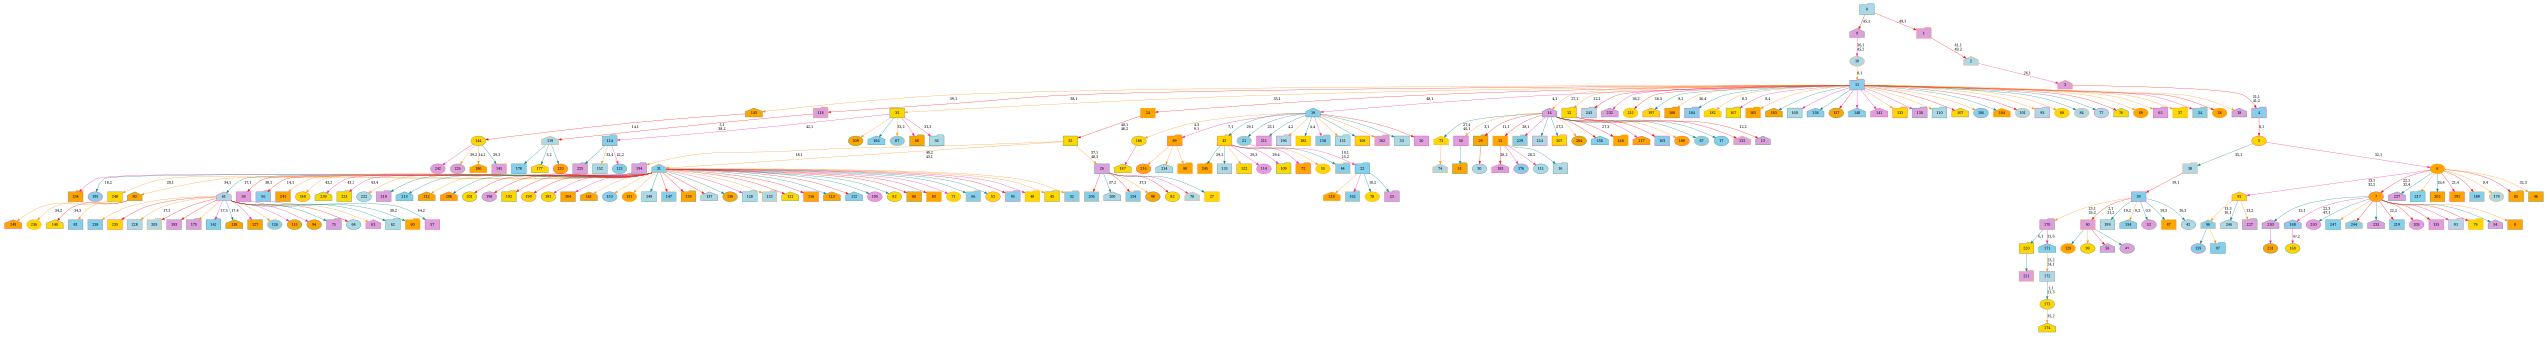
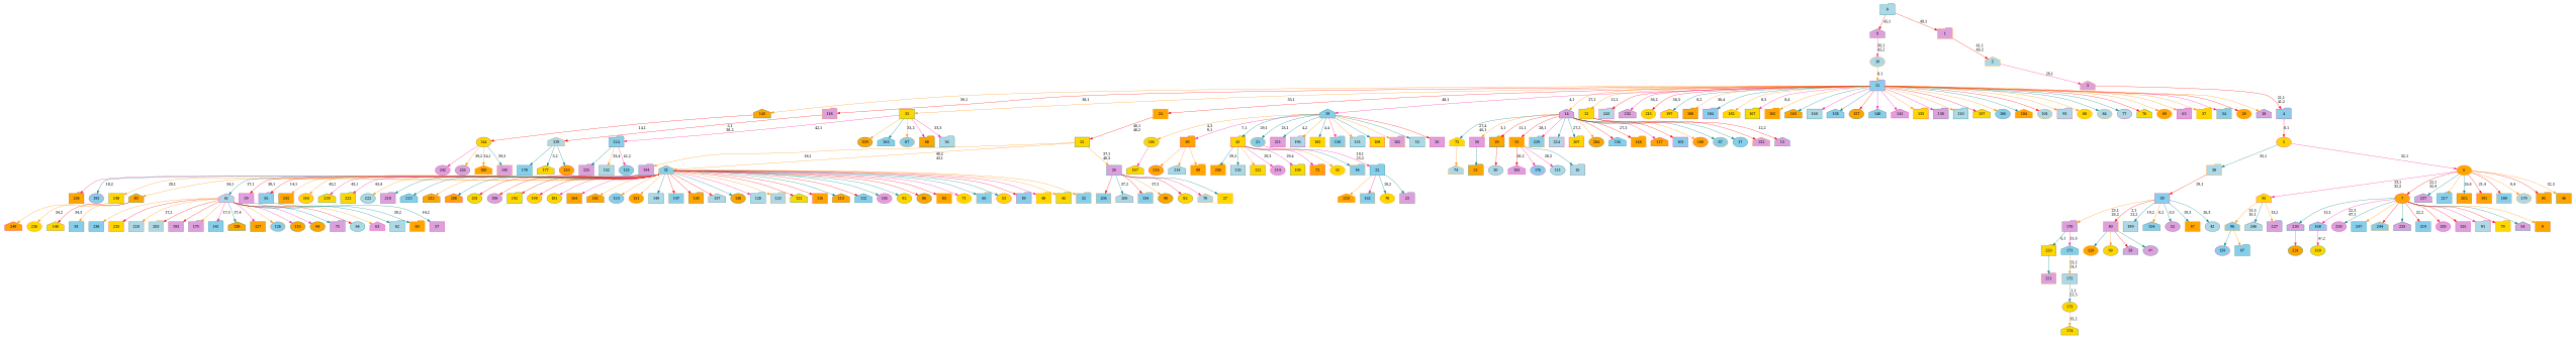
  digraph {
    fontname="Noto Serif"
    node [color=teal fillcolor=orange fontname="Noto Serif" shape=folder style=filled]
    edge [color=darkorange fontname="Noto Serif"]
    248 [color=gray40 fillcolor=gold shape=box]
    249 [color=deeppink shape=house]
    230 [fillcolor=plum shape=house]
    231 [shape=ellipse]
    220 [color=gray40 fillcolor=gold]
    221 [color=darkorange fillcolor=plum]
    194 [fillcolor=plum]
    234 [color=gray40]
    195 [color=deeppink fillcolor=skyblue shape=ellipse]
    186 [color=gray40 fillcolor=gold shape=ellipse]
    187 [color=gray40 fillcolor=gold shape=house]
    173 [color=gray40 fillcolor=gold shape=ellipse]
    174 [fillcolor=gold shape=house]
    172 [color=gray40 fillcolor=lightblue shape=box]
    171 [fillcolor=skyblue shape=house]
    170 [color=gray40 fillcolor=plum]
    168 [color=deeppink fillcolor=skyblue shape=house]
    169 [fillcolor=gold shape=ellipse]
    144 [color=gray40 fillcolor=gold shape=ellipse]
    242 [color=deeppink fillcolor=plum shape=ellipse]
    226 [color=gray40 fillcolor=plum shape=ellipse]
    180 [color=darkorange shape=house]
    145 [color=darkorange fillcolor=plum shape=box]
    143 [shape=house]
    124 [color=gray40 fillcolor=skyblue]
    225 [color=gray40 fillcolor=plum]
    152 [color=gray40 fillcolor=lightblue shape=box]
    125 [color=gray40 fillcolor=skyblue shape=ellipse]
    119 [color=darkorange fillcolor=lightblue shape=house]
    178 [fillcolor=skyblue shape=box]
    177 [color=gray40 fillcolor=gold shape=house]
    120 [color=deeppink shape=ellipse]
    118 [color=darkorange fillcolor=plum]
    96 [color=darkorange fillcolor=skyblue shape=house]
    159 [color=deeppink fillcolor=skyblue shape=ellipse]
    97 [fillcolor=skyblue]
    95 [color=deeppink fillcolor=gold shape=house]
    246 [color=gray40 fillcolor=lightblue shape=house]
    227 [fillcolor=plum]
    89 [color=deeppink]
    216 [color=deeppink shape=ellipse]
    214 [fillcolor=lightblue shape=house]
    90 [color=darkorange]
    80 [shape=house]
    236 [color=darkorange fillcolor=gold shape=ellipse]
    140 [color=gray40 fillcolor=gold shape=house]
    81 [color=gray40 fillcolor=skyblue shape=box]
    73 [color=darkorange fillcolor=gold shape=house]
    74 [color=darkorange fillcolor=lightblue shape=house]
    61 [color=deeppink fillcolor=lightblue shape=house]
    238 [color=gray40 fillcolor=skyblue shape=box]
    235 [color=deeppink fillcolor=gold shape=box]
    228 [color=gray40 fillcolor=lightblue shape=box]
    203 [color=darkorange fillcolor=lightblue]
    193 [color=gray40 fillcolor=plum shape=box]
    175 [color=gray40 fillcolor=plum]
    142 [fillcolor=skyblue]
    138 [shape=house]
    127 [shape=box]
    126 [color=darkorange fillcolor=skyblue shape=ellipse]
    115 [shape=ellipse]
    94 [shape=ellipse]
    75 [fillcolor=plum]
    64 [fillcolor=lightblue shape=ellipse]
    63 [color=deeppink fillcolor=plum shape=house]
    62 [fillcolor=lightblue]
    59 [color=deeppink fillcolor=plum shape=box]
    60 [color=darkorange]
    56 [color=deeppink fillcolor=skyblue]
    57 [color=deeppink fillcolor=plum shape=box]
    50 [color=deeppink fillcolor=plum shape=box]
    51
    43 [color=deeppink fillcolor=gold]
    245 [color=darkorange]
    135 [color=gray40 fillcolor=lightblue shape=box]
    122 [color=gray40 fillcolor=gold shape=box]
    114 [color=deeppink fillcolor=plum shape=ellipse]
    109 [fillcolor=gold]
    72 [color=deeppink]
    55 [color=darkorange fillcolor=gold shape=ellipse]
    44 [color=darkorange fillcolor=skyblue]
    40 [color=darkorange fillcolor=plum shape=box]
    129 [color=darkorange shape=ellipse]
    99 [color=gray40 fillcolor=gold shape=ellipse]
    58 [fillcolor=plum shape=house]
    41 [fillcolor=plum shape=ellipse]
    39 [color=deeppink fillcolor=skyblue shape=box]
    199 [color=gray40 fillcolor=lightblue shape=box]
    154 [color=gray40 fillcolor=skyblue shape=house]
    52 [color=gray40 fillcolor=plum shape=ellipse]
    47 [color=darkorange shape=box]
    42 [color=gray40 fillcolor=lightblue shape=ellipse]
    38 [color=darkorange fillcolor=lightblue]
    35 [fillcolor=gold shape=box]
    209 [shape=ellipse]
    166 [fillcolor=skyblue shape=house]
    87 [color=darkorange fillcolor=skyblue shape=ellipse]
    68
    36 [fillcolor=lightblue]
    31 [color=darkorange fillcolor=skyblue shape=house]
    241 [color=gray40 shape=box]
    240 [color=deeppink fillcolor=gold shape=ellipse]
    239 [fillcolor=gold shape=house]
    223 [fillcolor=gold]
    222 [fillcolor=lightblue shape=ellipse]
    218 [color=gray40 fillcolor=plum]
    213 [fillcolor=skyblue shape=house]
    212 [color=gray40 shape=house]
    208 [color=deeppink shape=house]
    201 [fillcolor=gold shape=ellipse]
    198 [color=gray40 fillcolor=plum shape=ellipse]
    192 [fillcolor=gold]
    190 [color=deeppink fillcolor=gold shape=ellipse]
    181 [color=gray40 fillcolor=gold shape=ellipse]
    164 [color=gray40 shape=box]
    161 [color=gray40 shape=house]
    153 [color=gray40 fillcolor=skyblue shape=ellipse]
    151 [color=darkorange shape=ellipse]
    149 [fillcolor=lightblue shape=box]
    147 [color=darkorange fillcolor=skyblue shape=box]
    139 [color=gray40]
    137 [color=gray40 fillcolor=lightblue shape=house]
    136 [shape=ellipse]
    128 [fillcolor=lightblue]
    123 [color=darkorange fillcolor=lightblue]
    121 [fillcolor=gold shape=house]
    116 [color=deeppink shape=box]
    113 [color=gray40 shape=house]
    112 [fillcolor=skyblue shape=house]
    105 [color=deeppink fillcolor=plum shape=ellipse]
    92 [color=gray40 fillcolor=gold shape=ellipse]
-   86 [shape=box]
+   86 [shape=ellipse]
    83 [color=darkorange shape=box]
    71 [color=darkorange fillcolor=gold shape=ellipse]
    66 [color=darkorange fillcolor=skyblue]
    53 [color=deeppink fillcolor=gold shape=ellipse]
    49 [color=deeppink fillcolor=skyblue]
    48 [color=darkorange fillcolor=gold]
    45 [fillcolor=gold]
    32 [color=darkorange fillcolor=skyblue]
    30 [color=gray40 fillcolor=lightblue shape=ellipse]
    29
    26 [fillcolor=plum shape=box]
    206 [color=darkorange fillcolor=skyblue shape=box]
    200 [color=gray40 fillcolor=lightblue shape=house]
    134 [color=darkorange fillcolor=skyblue]
    98 [shape=ellipse]
    82 [color=gray40 fillcolor=gold shape=ellipse]
    70 [color=darkorange fillcolor=lightblue shape=house]
    27 [color=darkorange fillcolor=gold shape=box]
    25 [fillcolor=gold shape=box]
    24 [color=darkorange shape=box]
    22 [fillcolor=skyblue]
    210 [color=darkorange shape=house]
    162 [color=darkorange fillcolor=skyblue]
    78 [color=darkorange fillcolor=gold shape=ellipse]
    23 [color=gray40 fillcolor=plum]
    21 [color=darkorange fillcolor=skyblue shape=ellipse]
    19 [fillcolor=skyblue shape=house]
    211 [color=deeppink fillcolor=plum shape=box]
    196 [color=deeppink fillcolor=lightblue]
    185 [color=darkorange fillcolor=gold shape=box]
    150 [color=darkorange fillcolor=skyblue]
    131 [fillcolor=lightblue]
    108 [color=deeppink fillcolor=gold shape=box]
    102 [color=darkorange fillcolor=plum]
    33 [fillcolor=lightblue shape=box]
    20 [color=deeppink fillcolor=plum shape=box]
    15 [color=darkorange shape=box]
    183 [color=deeppink fillcolor=plum shape=house]
    176 [color=deeppink fillcolor=skyblue shape=ellipse]
    111 [fillcolor=lightblue shape=ellipse]
    16 [color=gray40 fillcolor=lightblue]
    14 [fillcolor=plum shape=house]
    229 [color=darkorange fillcolor=skyblue]
    224 [color=deeppink fillcolor=lightblue shape=box]
    207 [color=deeppink fillcolor=gold]
    204 [shape=ellipse]
    156 [fillcolor=skyblue shape=house]
    146 [color=darkorange]
    117 [color=deeppink shape=house]
    103 [color=deeppink fillcolor=skyblue shape=box]
    100 [color=deeppink shape=ellipse]
    67 [color=darkorange fillcolor=skyblue shape=ellipse]
    17 [fillcolor=skyblue shape=ellipse]
    12 [color=gray40 fillcolor=gold]
    132 [color=darkorange fillcolor=plum shape=house]
    13 [fillcolor=plum shape=house]
    11 [color=deeppink fillcolor=skyblue]
    243 [color=deeppink fillcolor=lightblue]
    232 [color=gray40 fillcolor=plum shape=house]
    215 [color=darkorange fillcolor=gold shape=ellipse]
    197 [color=deeppink fillcolor=gold shape=house]
    188 [color=gray40]
    184 [color=deeppink fillcolor=skyblue]
    182 [color=darkorange fillcolor=gold shape=house]
    167 [fillcolor=gold]
    165 [color=darkorange]
    163 [shape=house]
    160 [fillcolor=lightblue shape=box]
    158 [color=gray40 fillcolor=skyblue shape=house]
    157 [shape=ellipse]
    148 [color=gray40 fillcolor=skyblue shape=house]
    141 [color=deeppink fillcolor=plum shape=house]
    133 [color=deeppink fillcolor=gold]
    130 [fillcolor=plum]
    110 [fillcolor=lightblue]
    107 [color=gray40 fillcolor=gold shape=house]
    106 [color=gray40 fillcolor=skyblue shape=ellipse]
    104 [color=darkorange shape=house]
    101 [color=darkorange fillcolor=lightblue shape=ellipse]
    93 [color=deeppink fillcolor=lightblue]
    88 [color=darkorange fillcolor=gold shape=ellipse]
    84 [color=darkorange fillcolor=lightblue shape=ellipse]
    77 [color=deeppink fillcolor=lightblue shape=ellipse]
    76 [fillcolor=gold shape=house]
    69 [color=darkorange shape=ellipse]
    65 [color=deeppink fillcolor=plum]
    37 [color=darkorange fillcolor=gold]
    34 [color=darkorange fillcolor=skyblue]
    28 [color=darkorange shape=ellipse]
    18 [fillcolor=plum shape=house]
    10 [color=darkorange fillcolor=lightblue shape=ellipse]
    9 [color=gray40 fillcolor=plum shape=house]
    7 [color=deeppink shape=ellipse]
    250 [color=deeppink fillcolor=plum shape=ellipse]
    247 [fillcolor=skyblue shape=box]
    244 [color=darkorange fillcolor=skyblue shape=house]
    233 [fillcolor=plum shape=house]
    219 [color=gray40 fillcolor=skyblue shape=box]
    205 [color=deeppink fillcolor=plum shape=ellipse]
    155 [color=deeppink fillcolor=plum shape=box]
    91 [color=deeppink fillcolor=lightblue]
    79 [color=darkorange fillcolor=gold]
    54 [fillcolor=plum shape=house]
    8 [color=gray40 shape=box]
    6 [color=darkorange shape=ellipse]
    237 [fillcolor=plum shape=house]
    217 [fillcolor=skyblue]
    202 [color=gray40 shape=box]
    191 [color=deeppink shape=box]
    189 [color=darkorange fillcolor=skyblue shape=box]
    179 [color=darkorange fillcolor=lightblue shape=ellipse]
    85 [color=gray40]
    46 [shape=box]
    5 [color=deeppink fillcolor=gold shape=ellipse]
    4 [color=deeppink fillcolor=skyblue]
    3 [color=darkorange fillcolor=plum shape=house]
    2 [color=darkorange fillcolor=lightblue shape=house]
    1 [color=darkorange fillcolor=plum]
    0 [fillcolor=lightblue]
    248 -> 249
    230 -> 231 [color=deeppink]
    220 -> 221 [color=teal]
    194 -> 234 [color=deeppink]
    194 -> 195 [color=teal label="18,2"]
    186 -> 187 [color=deeppink]
    173 -> 174 [label="35,2"]
    172 -> 173 [color=teal label="1,1\n21,3"]
    171 -> 172 [label="23,2\n24,1"]
    170 -> 220 [color=teal label="6,1"]
    170 -> 171 [color=deeppink label="31,6"]
    168 -> 169 [color=deeppink label="47,2"]
    144 -> 242 [color=deeppink]
    144 -> 226 [label="39,2"]
    144 -> 180 [label="14,2"]
    144 -> 145 [color=teal label="39,3"]
    143 -> 144 [color=red label="14,1"]
    124 -> 225 [color=teal]
    124 -> 152 [label="33,4"]
    124 -> 125 [color=deeppink label="42,2"]
    119 -> 178 [color=teal]
    119 -> 177 [color=teal label="5,2"]
    119 -> 120 [color=teal]
    118 -> 119 [color=red label="5,1\n38,2"]
    96 -> 159 [color=teal]
    96 -> 97
    95 -> 96 [label="13,3\n16,1"]
    95 -> 246 [color=teal]
    95 -> 227 [label="13,2"]
    89 -> 216
    89 -> 214
    89 -> 90
    80 -> 236 [label="34,2"]
    80 -> 140 [color=red label="34,3"]
    80 -> 81
    73 -> 74
    61 -> 238
    61 -> 235 [color=red]
    61 -> 228 [label="17,2"]
    61 -> 203 [color=red]
    61 -> 193 [color=red]
    61 -> 175
    61 -> 142 [color=deeppink label="17,3"]
    61 -> 138 [color=teal label="17,4"]
    61 -> 127 [color=deeppink]
    61 -> 126
    61 -> 115 [color=deeppink]
    61 -> 94 [color=deeppink]
    61 -> 75 [color=teal]
    61 -> 64 [color=red]
    61 -> 63
    61 -> 62 [color=teal]
    59 -> 60 [color=teal label="30,2"]
    56 -> 57 [color=teal label="44,2"]
    50 -> 51 [color=teal]
    43 -> 245 [color=teal label="29,2"]
    43 -> 135 [color=teal]
    43 -> 122
    43 -> 114 [color=deeppink label="29,3"]
    43 -> 109 [color=deeppink label="29,4"]
    43 -> 72 [color=deeppink]
    43 -> 55
    43 -> 44 [color=teal]
    40 -> 129 [color=teal]
    40 -> 99
    40 -> 58 [color=red]
    40 -> 41 [color=teal]
    39 -> 170 [label="23,1\n26,2"]
    39 -> 40 [color=red label="2,1\n21,2"]
    39 -> 199 [color=teal label="19,2"]
    39 -> 154 [label="0,2"]
    39 -> 52 [color=teal label="0,3"]
    39 -> 47 [color=teal label="19,3"]
    39 -> 42 [color=teal label="26,3"]
    38 -> 39 [color=red label="19,1"]
    35 -> 124 [color=deeppink label="42,1"]
    35 -> 209
    35 -> 166 [color=teal]
    35 -> 87 [label="33,2"]
    35 -> 68 [color=deeppink]
    35 -> 36 [color=deeppink label="33,3"]
    31 -> 248 [label="20,1"]
    31 -> 80 [label="34,1"]
    31 -> 61 [color=teal label="17,1"]
    31 -> 59 [color=red label="30,1"]
    31 -> 56 [color=red label="14,1"]
    31 -> 241
    31 -> 240 [label="43,2"]
    31 -> 239 [color=deeppink label="43,3"]
    31 -> 223 [color=deeppink label="43,4"]
    31 -> 222
    31 -> 218 [color=teal]
    31 -> 213 [color=teal]
    31 -> 212
    31 -> 208 [color=teal]
    31 -> 201 [color=red]
    31 -> 198 [color=red]
    31 -> 192 [color=red]
    31 -> 190 [color=red]
    31 -> 181 [color=deeppink]
    31 -> 164 [color=deeppink]
    31 -> 161
    31 -> 153
    31 -> 151
    31 -> 149 [color=teal]
    31 -> 147 [color=red]
    31 -> 139 [color=red]
    31 -> 137 [color=red]
    31 -> 136 [color=teal]
    31 -> 128 [color=deeppink]
    31 -> 123
    31 -> 121 [color=red]
    31 -> 116 [color=red]
    31 -> 113 [color=teal]
    31 -> 112 [color=red]
    31 -> 105 [color=teal]
    31 -> 92 [color=teal]
    31 -> 86 [color=red]
    31 -> 83 [color=red]
    31 -> 71 [color=deeppink]
    31 -> 66 [color=teal]
    31 -> 53 [color=teal]
    31 -> 49 [color=red]
    31 -> 48 [color=deeppink]
    31 -> 45
    31 -> 32
    29 -> 30 [color=red]
    26 -> 206 [color=red]
    26 -> 200 [color=teal label="37,2"]
    26 -> 134 [color=red]
    26 -> 98 [label="37,3"]
    26 -> 82 [color=red]
    26 -> 70 [color=deeppink]
    26 -> 27 [color=teal]
    25 -> 194 [label="18,1"]
    25 -> 31 [label="40,2\n43,1"]
    25 -> 26 [label="37,1\n40,3"]
    24 -> 25 [color=red label="40,1\n48,2"]
    22 -> 210
    22 -> 162 [color=deeppink]
    22 -> 78 [color=teal label="10,2"]
    22 -> 23 [color=teal]
    21 -> 22 [color=deeppink label="10,1\n25,2"]
    19 -> 186 [label="4,3\n9,1"]
    19 -> 89 [color=deeppink label="7,1"]
    19 -> 43 [color=teal label="29,1"]
    19 -> 21 [color=teal label="25,1"]
    19 -> 211 [color=teal label="4,2"]
    19 -> 196
    19 -> 185 [color=teal label="4,4"]
    19 -> 150 [color=deeppink]
    19 -> 131
    19 -> 108 [color=teal]
    19 -> 102
    19 -> 33 [color=teal]
    19 -> 20 [color=red]
    15 -> 183 [color=red label="28,2"]
    15 -> 176 [color=deeppink]
    15 -> 111 [color=deeppink label="28,3"]
    15 -> 16 [color=teal]
    14 -> 73 [color=teal label="27,4\n46,1"]
    14 -> 50 [label="3,1"]
    14 -> 29 [color=red label="11,1"]
    14 -> 15 [color=red label="28,1"]
    14 -> 229 [color=deeppink]
    14 -> 224 [color=teal]
    14 -> 207 [color=teal label="27,2"]
    14 -> 204
    14 -> 156 [color=red]
    14 -> 146 [color=red label="27,3"]
    14 -> 117 [color=deeppink]
    14 -> 103 [color=red]
    14 -> 100
    14 -> 67 [color=teal]
    14 -> 17 [color=teal]
    12 -> 132 [color=red]
    12 -> 13 [color=red label="12,2"]
    11 -> 143 [label="39,1"]
    11 -> 118 [color=red label="38,1"]
    11 -> 35 [label="33,1"]
    11 -> 24 [color=red label="48,1"]
    11 -> 19 [color=deeppink label="4,1"]
    11 -> 14 [label="27,1"]
    11 -> 12 [label="12,1"]
    11 -> 243 [color=red]
    11 -> 232 [color=deeppink label="36,2"]
    11 -> 215 [color=red label="36,3"]
    11 -> 197 [color=teal label="8,2"]
    11 -> 188 [label="36,4"]
    11 -> 184 [color=teal]
    11 -> 182 [label="8,3"]
    11 -> 167 [color=deeppink label="8,4"]
    11 -> 165
    11 -> 163 [color=teal]
    11 -> 160 [color=deeppink]
    11 -> 158 [color=teal]
    11 -> 157 [color=red]
    11 -> 148 [color=deeppink]
    11 -> 141 [color=deeppink]
    11 -> 133
    11 -> 130 [color=deeppink]
    11 -> 110
    11 -> 107 [color=red]
    11 -> 106
    11 -> 104 [color=teal]
    11 -> 101 [color=red]
    11 -> 93
    11 -> 88
    11 -> 84 [color=teal]
    11 -> 77 [color=teal]
    11 -> 76 [color=red]
    11 -> 69
    11 -> 65
    11 -> 37
    11 -> 34 [color=deeppink]
    11 -> 28 [color=red]
    11 -> 18
    10 -> 11 [label="8,1"]
    9 -> 10 [color=deeppink label="36,1\n45,2"]
    7 -> 230 [color=teal label="15,1"]
    7 -> 168 [color=deeppink label="22,3\n47,1"]
    7 -> 250 [color=teal]
    7 -> 247
    7 -> 244 [color=red]
    7 -> 233 [color=teal]
    7 -> 219 [color=red label="22,2"]
    7 -> 205 [color=red]
    7 -> 155 [color=red]
    7 -> 91 [color=deeppink]
    7 -> 79 [color=red]
    7 -> 54 [color=teal]
    7 -> 8
    6 -> 95 [color=deeppink label="13,1\n32,2"]
    6 -> 7 [color=red label="22,1\n32,4"]
    6 -> 237 [color=teal]
    6 -> 217
    6 -> 202 [color=teal label="26,4"]
    6 -> 191 [color=red label="21,4"]
    6 -> 189 [color=red]
    6 -> 179 [label="0,4"]
    6 -> 85 [color=red]
    6 -> 46 [label="32,3"]
    5 -> 38 [color=teal label="35,1"]
    5 -> 6 [color=deeppink label="32,1"]
    4 -> 5 [color=red label="0,1"]
    3 -> 4 [color=red label="21,1\n41,2"]
    2 -> 3 [color=deeppink label="26,1"]
    1 -> 2 [color=red label="41,1\n49,2"]
    0 -> 9 [color=red label="45,1"]
    0 -> 1 [color=red label="49,1"]
  }
